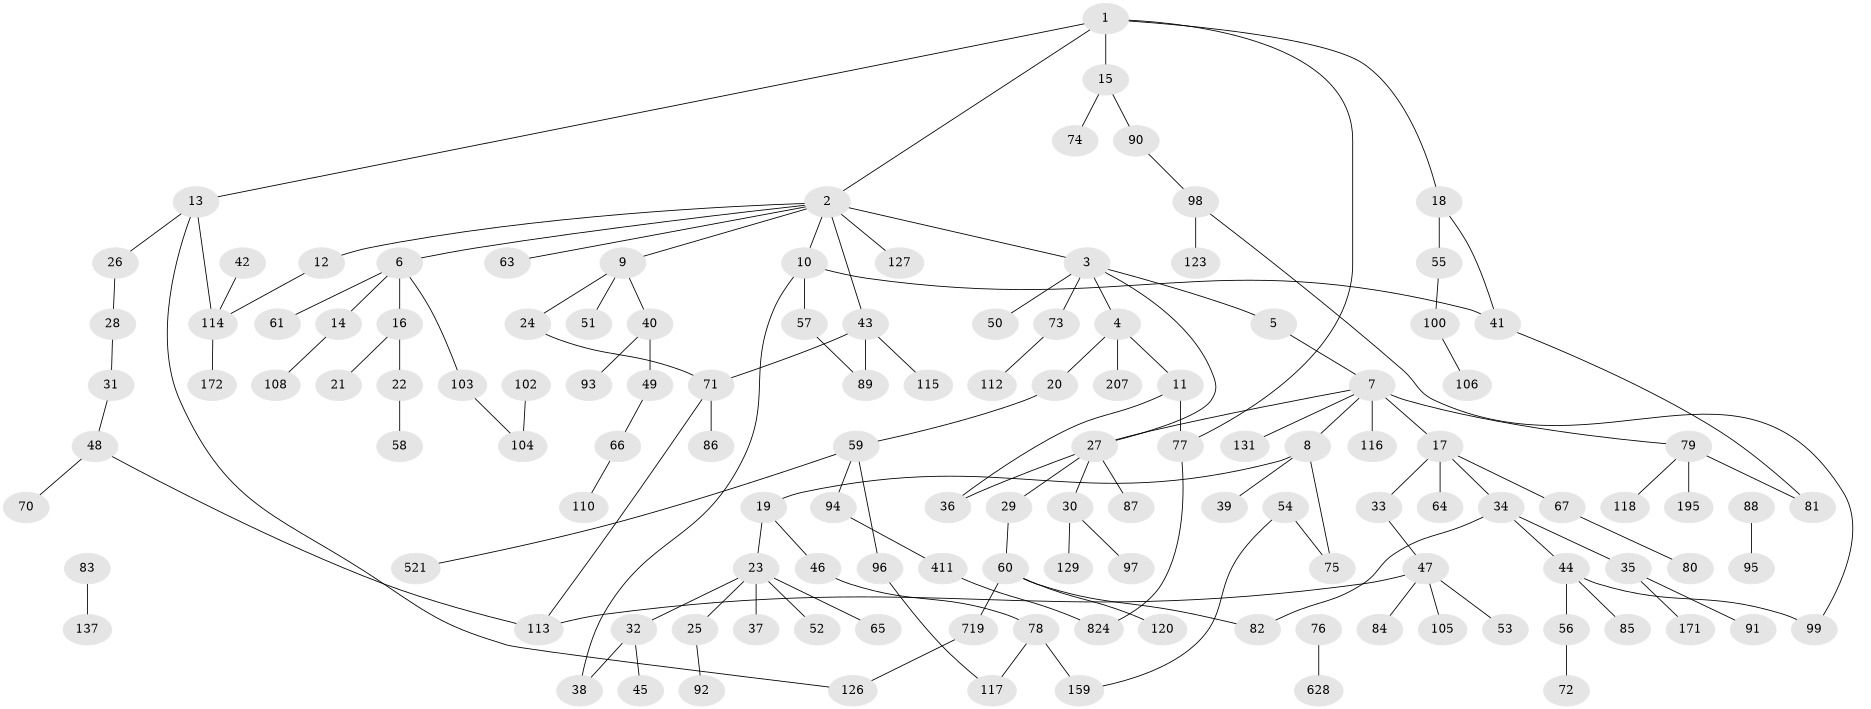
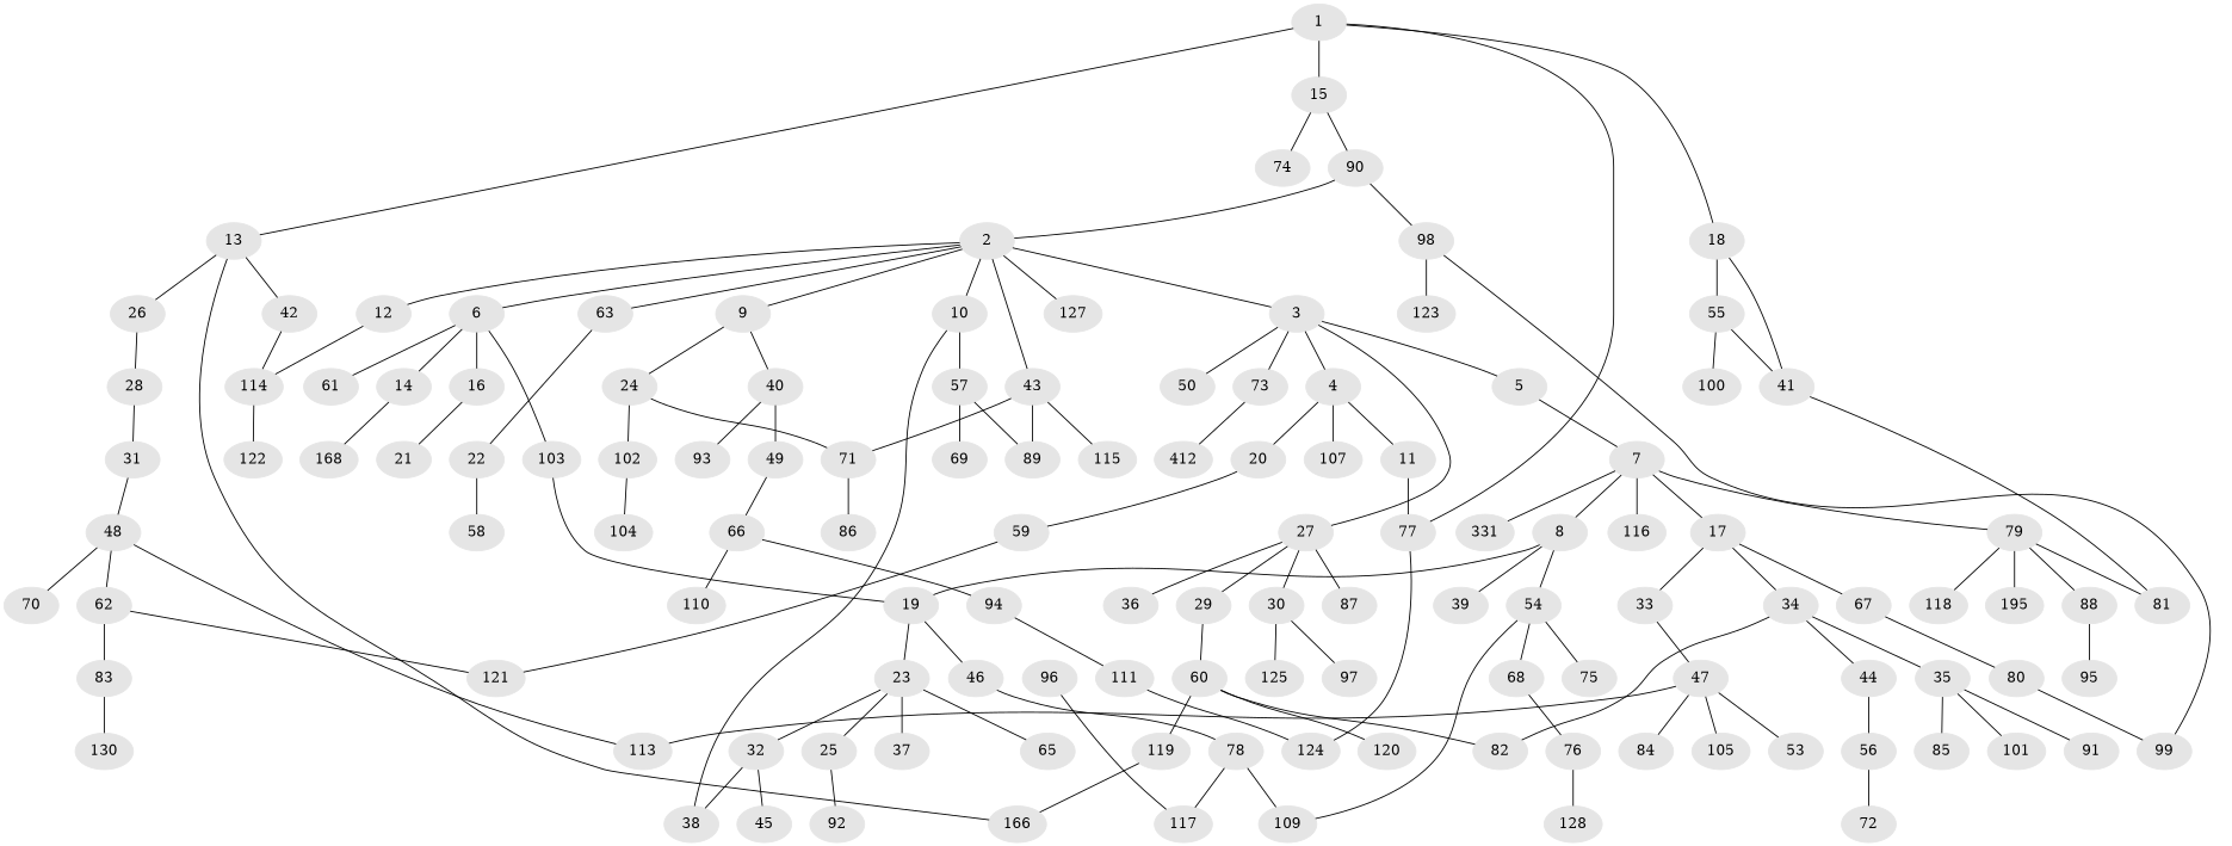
  graph {
    node [color=gray90 style=filled]
    1
    2
    13
    15
    18
    77
    3
    6
    9
    10
    12
    43
    63
    127
    26
    42
-   126
+   126 [label=166]
    74
    90
    41
    55
-   124 [label=824]
+   124
    4
    5
    27
    50
    73
    14
    16
    61
    103
    24
    40
-   51
    38
    57
    114
    71
    89
    115
    11
    20
-   107 [label=207]
+   107
    7
    36
    29
    30
    87
-   112
+   112 [label=412]
    59
    8
    17
    79
    116
-   131
-   108
+   131 [label=331]
+   108 [label=168]
    21
    22
    104
    19
    39
    54
    33
    34
-   64
    67
    81
    88
    118
    n70 [label=195]
    23
    46
+   68
    75
-   109 [label=159]
+   109
    102
    49
    93
-   122 [label=172]
+   69
+   122
    28
    98
    58
    47
    35
    44
    82
    80
    100
    25
    32
    37
-   52
    65
    78
    94
    96
-   121 [label=521]
+   121
    92
    45
    113
    86
    31
    60
    97
-   129
+   129 [label=125]
    48
-   119 [label=719]
+   119
    120
+   62
    70
    53
    84
    105
    91
-   101 [label=171]
+   101
    56
    85
    99
    66
    72
    117
    83
    110
    76
-   106
-   111 [label=411]
-   130 [label=137]
-   128 [label=628]
+   111
+   130
+   128
    95
    123
-   1 -- 2
+   90 -- 2
    1 -- 13
    1 -- 15
    1 -- 18
    1 -- 77
    2 -- 3
    2 -- 6
    2 -- 9
    2 -- 10
    2 -- 12
    2 -- 43
    2 -- 63
    2 -- 127
    13 -- 26
-   13 -- 114
+   13 -- 42
    13 -- 126
    15 -- 74
    15 -- 90
    18 -- 41
    18 -- 55
    77 -- 124
    3 -- 4
    3 -- 5
    3 -- 27
    3 -- 50
    3 -- 73
    6 -- 14
    6 -- 16
    6 -- 61
    6 -- 103
    9 -- 24
    9 -- 40
-   9 -- 51
-   10 -- 41
+   55 -- 41
    10 -- 38
    10 -- 57
    12 -- 114
    43 -- 71
    43 -- 89
    43 -- 115
    26 -- 28
    42 -- 114
    90 -- 98
    41 -- 81
    55 -- 100
    4 -- 11
    4 -- 20
    4 -- 107
    5 -- 7
    27 -- 36
    27 -- 29
    27 -- 30
    27 -- 87
    73 -- 112
    14 -- 108
    16 -- 21
-   16 -- 22
-   103 -- 104
+   63 -- 22
+   103 -- 19
    24 -- 71
+   24 -- 102
    40 -- 49
    40 -- 93
    57 -- 89
+   57 -- 69
    114 -- 122
-   71 -- 113
    71 -- 86
    11 -- 77
-   11 -- 36
    20 -- 59
-   7 -- 27
    7 -- 8
    7 -- 17
    7 -- 79
    7 -- 116
    7 -- 131
    29 -- 60
    30 -- 97
    30 -- 129
-   59 -- 94
-   59 -- 96
+   66 -- 94
    59 -- 121
    8 -- 19
    8 -- 39
-   8 -- 75
+   8 -- 54
    17 -- 33
    17 -- 34
-   17 -- 64
    17 -- 67
    79 -- 81
+   79 -- 88
    79 -- 118
    79 -- n70
    22 -- 58
    19 -- 23
    19 -- 46
+   54 -- 68
    54 -- 75
    54 -- 109
    33 -- 47
    34 -- 35
    34 -- 44
    34 -- 82
    67 -- 80
    88 -- 95
    23 -- 25
    23 -- 32
    23 -- 37
-   23 -- 52
    23 -- 65
    46 -- 78
+   68 -- 76
    102 -- 104
    49 -- 66
    28 -- 31
    98 -- 99
    98 -- 123
    47 -- 113
    47 -- 53
    47 -- 84
    47 -- 105
    35 -- 91
    35 -- 101
    44 -- 56
-   44 -- 85
-   44 -- 99
-   100 -- 106
+   35 -- 85
+   80 -- 99
    25 -- 92
    32 -- 38
    32 -- 45
    78 -- 109
    78 -- 117
    94 -- 111
    96 -- 117
    31 -- 48
    60 -- 82
    60 -- 119
    60 -- 120
    48 -- 113
+   48 -- 62
    48 -- 70
    119 -- 126
+   62 -- 121
+   62 -- 83
    56 -- 72
    66 -- 110
    83 -- 130
    76 -- 128
    111 -- 124
  }
